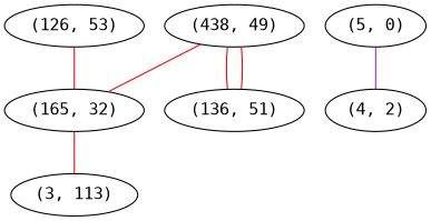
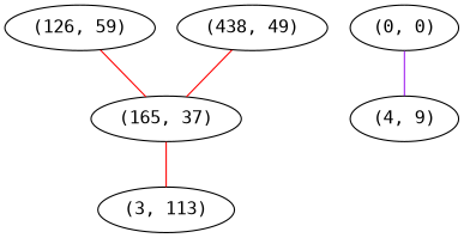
  graph {
    fontname="DejaVu Sans Mono"
    node [fontname="DejaVu Sans Mono"]
    edge [color=red fontname="DejaVu Sans Mono" weight=1]
-   "(126, 59)" [label="(126, 53)"]
-   "(165, 32)"
-   "(0, 0)" [label="(5, 0)"]
-   "(4, 2)"
+   "(126, 59)"
+   "(165, 32)" [label="(165, 37)"]
+   "(0, 0)"
+   "(4, 2)" [label="(4, 9)"]
    n5 [label="(438, 49)"]
-   "(136, 51)"
    "(3, 113)"
    "(126, 59)" -- "(165, 32)"
    "(165, 32)" -- "(3, 113)"
    "(0, 0)" -- "(4, 2)" [color=purple weight=4]
    n5 -- "(165, 32)"
-   n5 -- "(136, 51)"
-   n5 -- "(136, 51)"
  }
